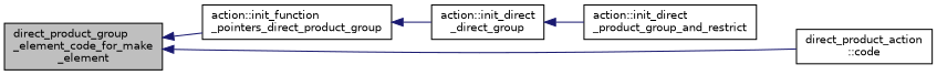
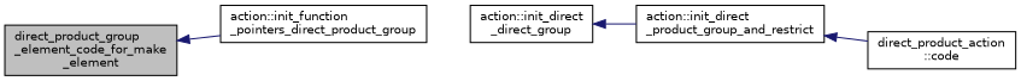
  digraph {
    fontname="DejaVu Sans"
    rankdir=LR
    node [color=black fillcolor=white fontname="DejaVu Sans" fontsize=10 shape=record style=filled]
    edge [color=midnightblue dir=back fontname="DejaVu Sans" fontsize=10 labelfontname=Helvetica labelfontsize=10 style=solid]
    n1 [fillcolor=grey75 fontcolor=black height=0.2 label="direct_product_group\l_element_code_for_make\l_element" width=0.4]
    n2 [height=0.2 label="action::init_function\l_pointers_direct_product_group" width=0.4]
    n3 [height=0.2 label="action::init_direct\l_direct_group" width=0.4]
    n4 [height=0.2 label="action::init_direct\l_product_group_and_restrict" width=0.4]
    n5 [height=0.2 label="direct_product_action\l::code" width=0.4]
    n1 -> n2
-   n2 -> n3
    n3 -> n4
-   n1 -> n5
+   n4 -> n5
  }
